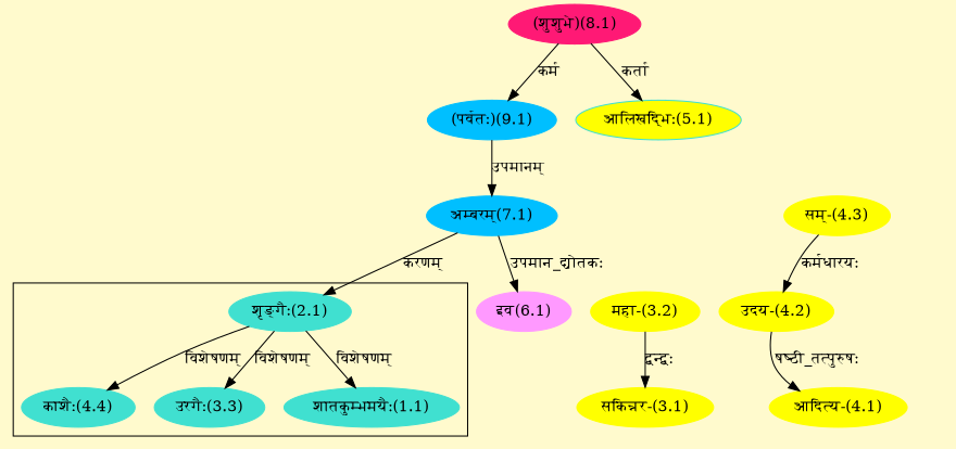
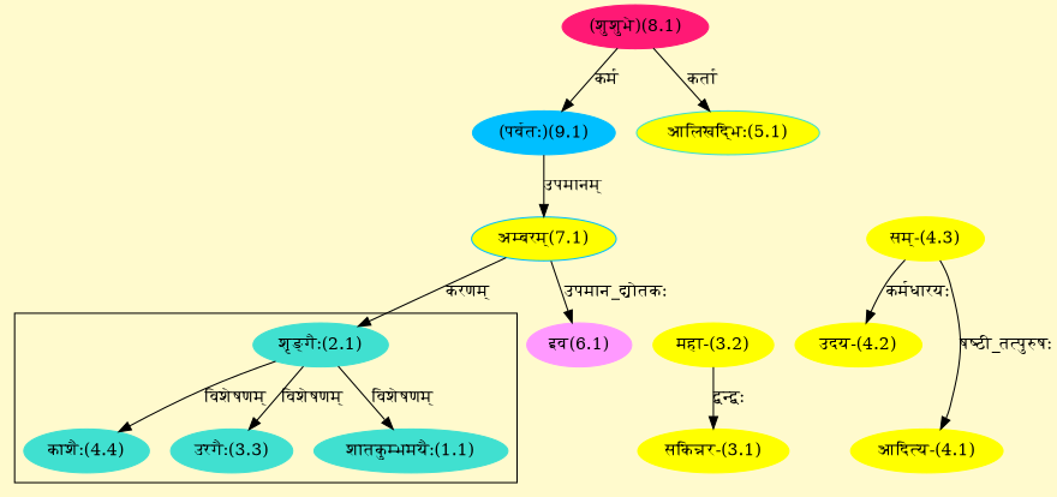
  digraph {
    bgcolor=lemonchiffon1
    compound=true
    rankdir=BT
    node [color="#40E0D0" style=filled]
    edge [dir=back]
    n1 [label="शातकुम्भमयैः(1.1)"]
    n2 [label="शृङ्गैः(2.1)"]
    n3 [label="उरगैः(3.3)"]
    n4 [label="काशैः(4.4)"]
-   n5 [color="#00BFFF" label="अम्बरम्(7.1)"]
+   n5 [color="#00BFFF" label="अम्बरम्(7.1)" fillcolor="#FFFF00"]
    n6 [color="#FF1975" label="(शुशुभे)(8.1)"]
    n7 [color="#FFFF00" label="सकिन्नर-(3.1)"]
    n8 [color="#FFFF00" label="महा-(3.2)"]
    n9 [color="#FFFF00" label="आदित्य-(4.1)"]
    n10 [color="#FFFF00" label="उदय-(4.2)"]
    n11 [color="#FFFF00" label="सम्-(4.3)"]
    n12 [fillcolor="#FFFF00" label="आलिखद्भिः(5.1)"]
    n13 [color="#FF99FF" label="इव(6.1)"]
    n14 [color="#00BFFF" label="(पर्वतः)(9.1)"]
    subgraph cluster_1 {
      n1
      n2
      n3
      n4
    }
    n1 -> n2 [label="विशेषणम्"]
    n2 -> n5 [label="करणम्"]
    n3 -> n2 [label="विशेषणम्"]
    n4 -> n2 [label="विशेषणम्"]
    n5 -> n14 [label="उपमानम्"]
    n7 -> n8 [label="द्वन्द्वः"]
-   n9 -> n10 [label="षष्ठी_तत्पुरुषः"]
+   n9 -> n11 [label="षष्ठी_तत्पुरुषः"]
    n10 -> n11 [label="कर्मधारयः"]
    n12 -> n6 [label="कर्ता"]
    n13 -> n5 [label="उपमान_द्योतकः"]
    n14 -> n6 [label="कर्म"]
  }
